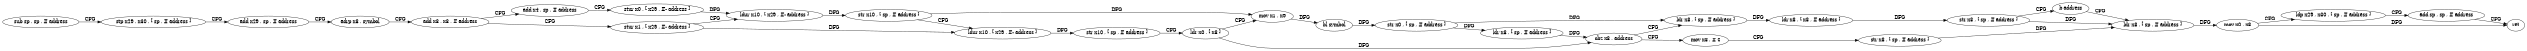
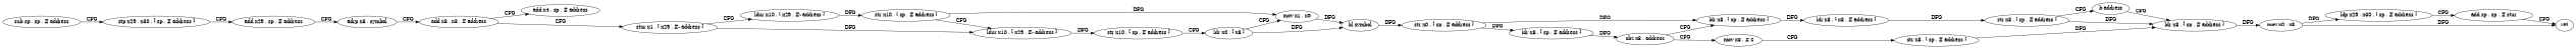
  digraph {
    rankdir=LR
    n1 [label="sub sp , sp , # address"]
    n2 [label="stp x29 , x30 , [ sp , # address ]"]
    n3 [label="add x29 , sp , # address"]
    n4 [label="adrp x8 , symbol"]
    n5 [label="add x8 , x8 , # address"]
    n6 [label="add x4 , sp , # address"]
    n7 [label="stur x1 , [ x29 , #- address ]"]
-   n8 [label="stur x0 , [ x29 , #- address ]"]
    n9 [label="ldur x10 , [ x29 , #- address ]"]
    n10 [label="ldur x10 , [ x29 , #- address ]"]
    n11 [label="str x10 , [ sp , # address ]"]
    n12 [label="str x10 , [ sp , # address ]"]
    n13 [label="mov x1 , x9"]
    n14 [label="bl symbol"]
    n15 [label="ldr x0 , [ x8 ]"]
    n16 [label="str x0 , [ sp , # address ]"]
    n17 [label="ldr x8 , [ sp , # address ]"]
    n18 [label="ldr x8 , [ sp , # address ]"]
    n19 [label="cbz x8 , address"]
    n20 [label="ldr x8 , [ x8 , # address ]"]
    n21 [label="mov x8 , # 0"]
    n22 [label="str x8 , [ sp , # address ]"]
    n23 [label="ldr x8 , [ sp , # address ]"]
    n24 [label="str x8 , [ sp , # address ]"]
    n25 [label="mov x0 , x8"]
    n26 [label="ldp x29 , x30 , [ sp , # address ]"]
    n27 [label=ret]
    n28 [label="b address"]
-   n29 [label="add sp , sp , # address"]
+   n29 [label="add sp , sp , # stur"]
    n1 -> n2 [label=CFG]
    n2 -> n3 [label=CFG]
    n3 -> n4 [label=CFG]
    n4 -> n5 [label=CFG]
    n5 -> n6 [label=CFG]
    n5 -> n7 [label=CFG]
-   n6 -> n8 [label=CFG]
    n7 -> n9 [label=CFG]
    n7 -> n10 [label=DFG]
-   n8 -> n9 [label=DFG]
    n9 -> n11 [label=DFG]
    n10 -> n12 [label=DFG]
    n11 -> n10 [label=CFG]
    n11 -> n13 [label=DFG]
    n12 -> n15 [label=CFG]
    n13 -> n14 [label=DFG]
    n14 -> n16 [label=DFG]
    n15 -> n13 [label=CFG]
-   n15 -> n19 [label=DFG]
+   n15 -> n14 [label=DFG]
    n16 -> n17 [label=DFG]
    n16 -> n18 [label=DFG]
    n17 -> n19 [label=DFG]
    n18 -> n20 [label=DFG]
    n19 -> n18 [label=CFG]
    n19 -> n21 [label=CFG]
    n20 -> n24 [label=DFG]
    n21 -> n22 [label=CFG]
    n22 -> n23 [label=DFG]
    n23 -> n25 [label=DFG]
    n24 -> n23 [label=DFG]
    n24 -> n28 [label=CFG]
-   n25 -> n26 [label=CFG]
+   n25 -> n26 [label=DFG]
    n25 -> n27 [label=DFG]
    n26 -> n29 [label=CFG]
    n28 -> n23 [label=CFG]
    n29 -> n27 [label=CFG]
  }
